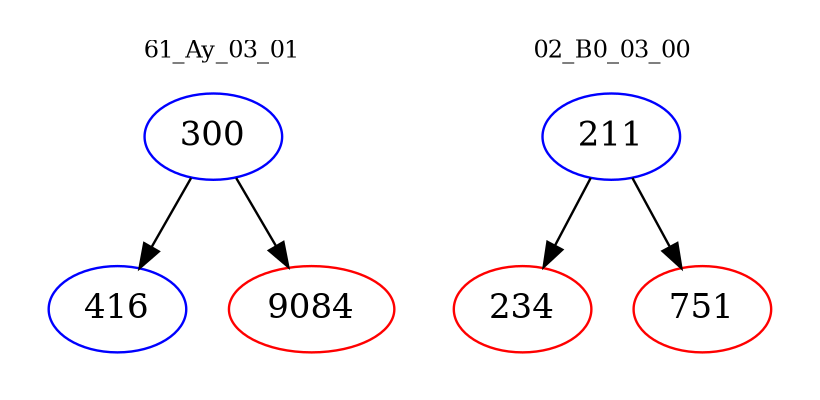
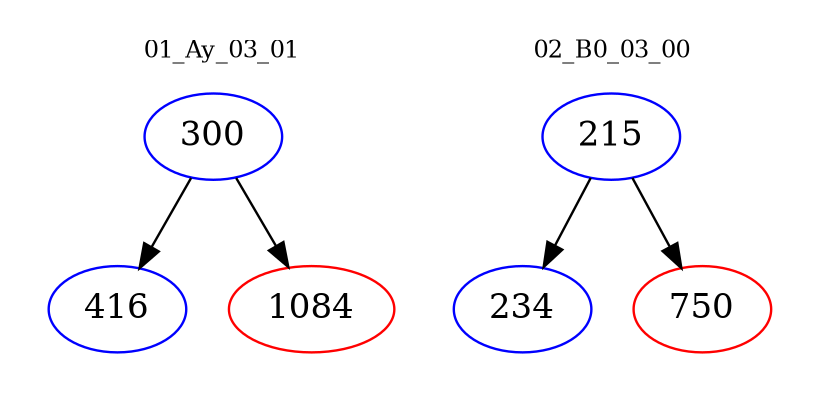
  digraph {
    node [color=blue]
    edge [color=black]
    n1 [label=300]
    n2 [label=416]
-   n3 [color=red label=9084]
-   n4 [label=211]
-   n5 [color=red label=234]
-   n6 [color=red label=751]
+   n3 [color=red label=1084]
+   n4 [label=215]
+   n5 [label=234]
+   n6 [color=red label=750]
    subgraph cluster_1 {
      color=white
      fontsize=10
-     label="61_Ay_03_01"
+     label="01_Ay_03_01"
      n1
      n2
      n3
    }
    subgraph cluster_2 {
      color=white
      fontsize=10
      label="02_B0_03_00"
      n4
      n5
      n6
    }
    n1 -> n2
    n1 -> n3
    n4 -> n5
    n4 -> n6
  }
